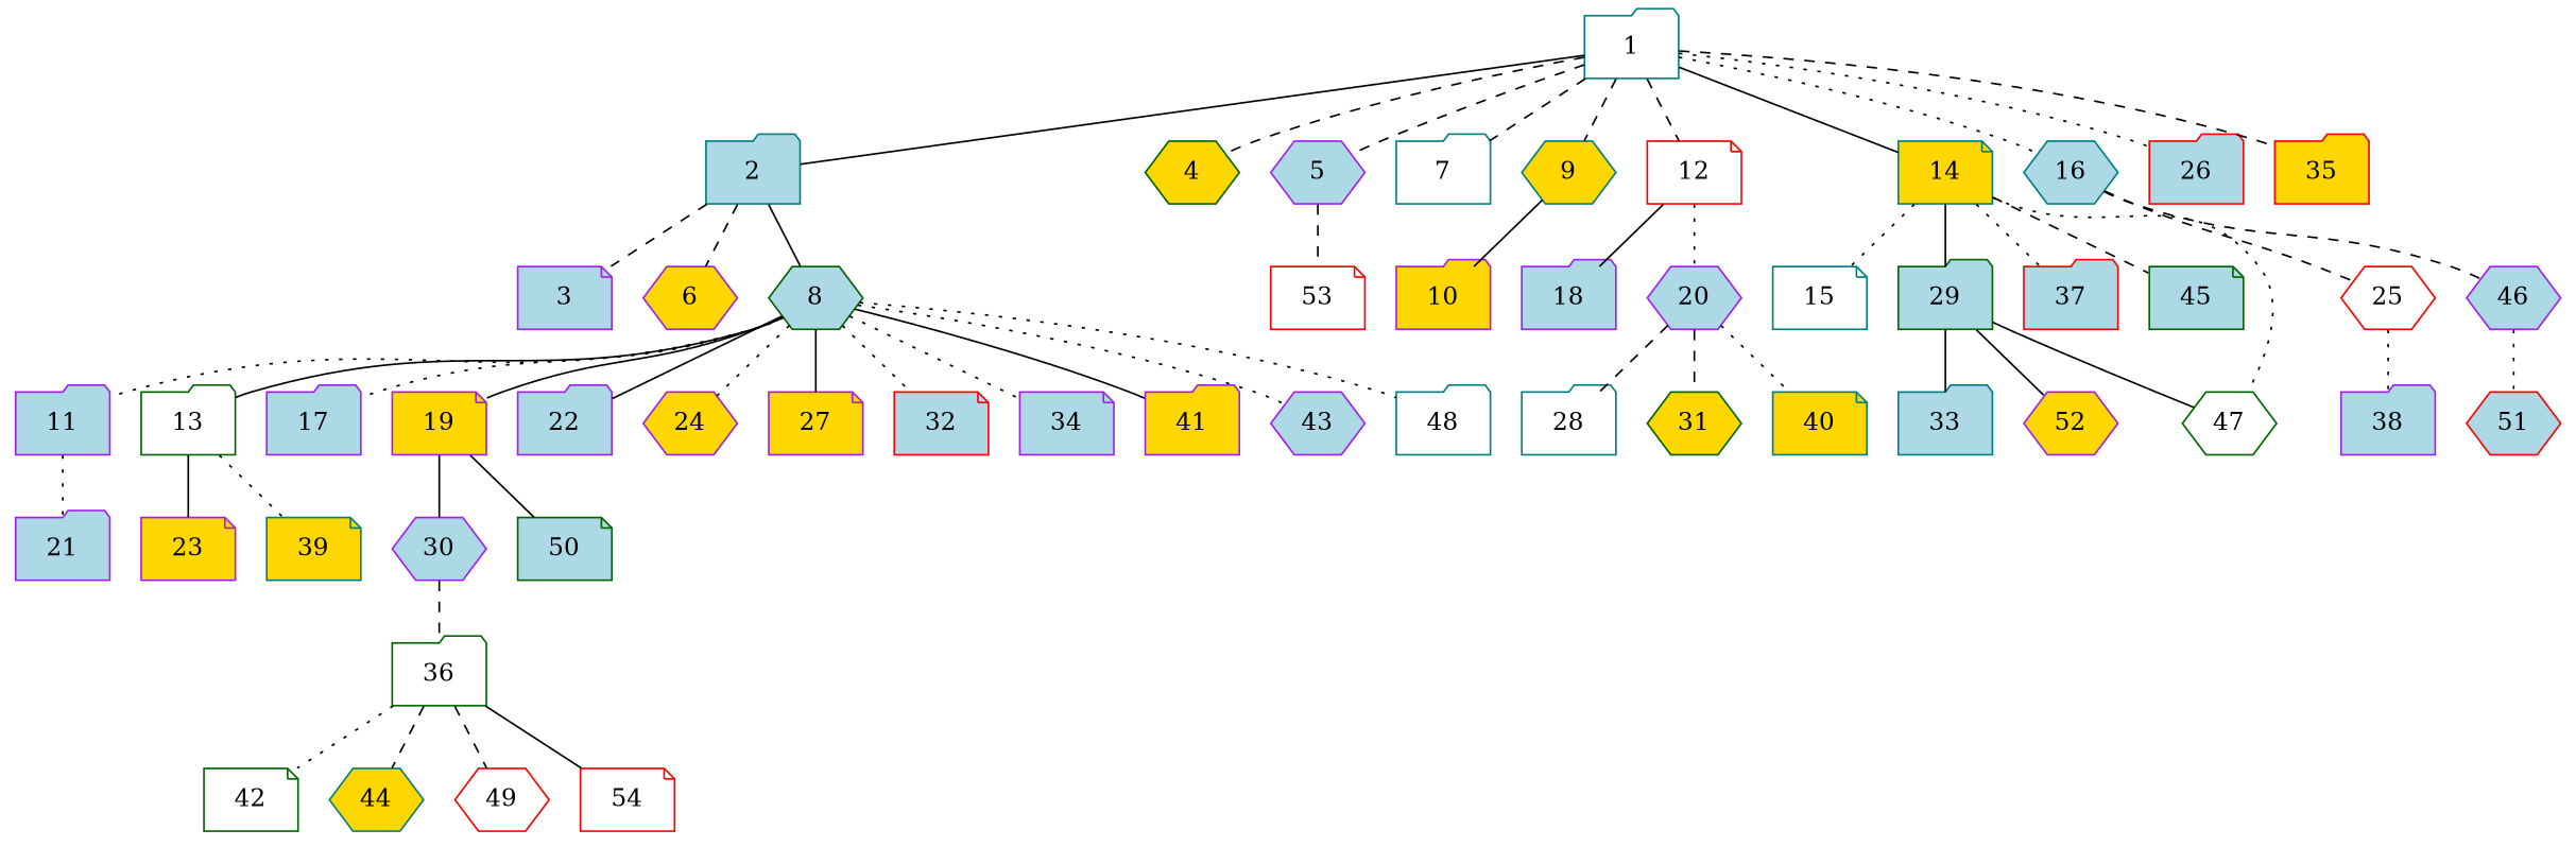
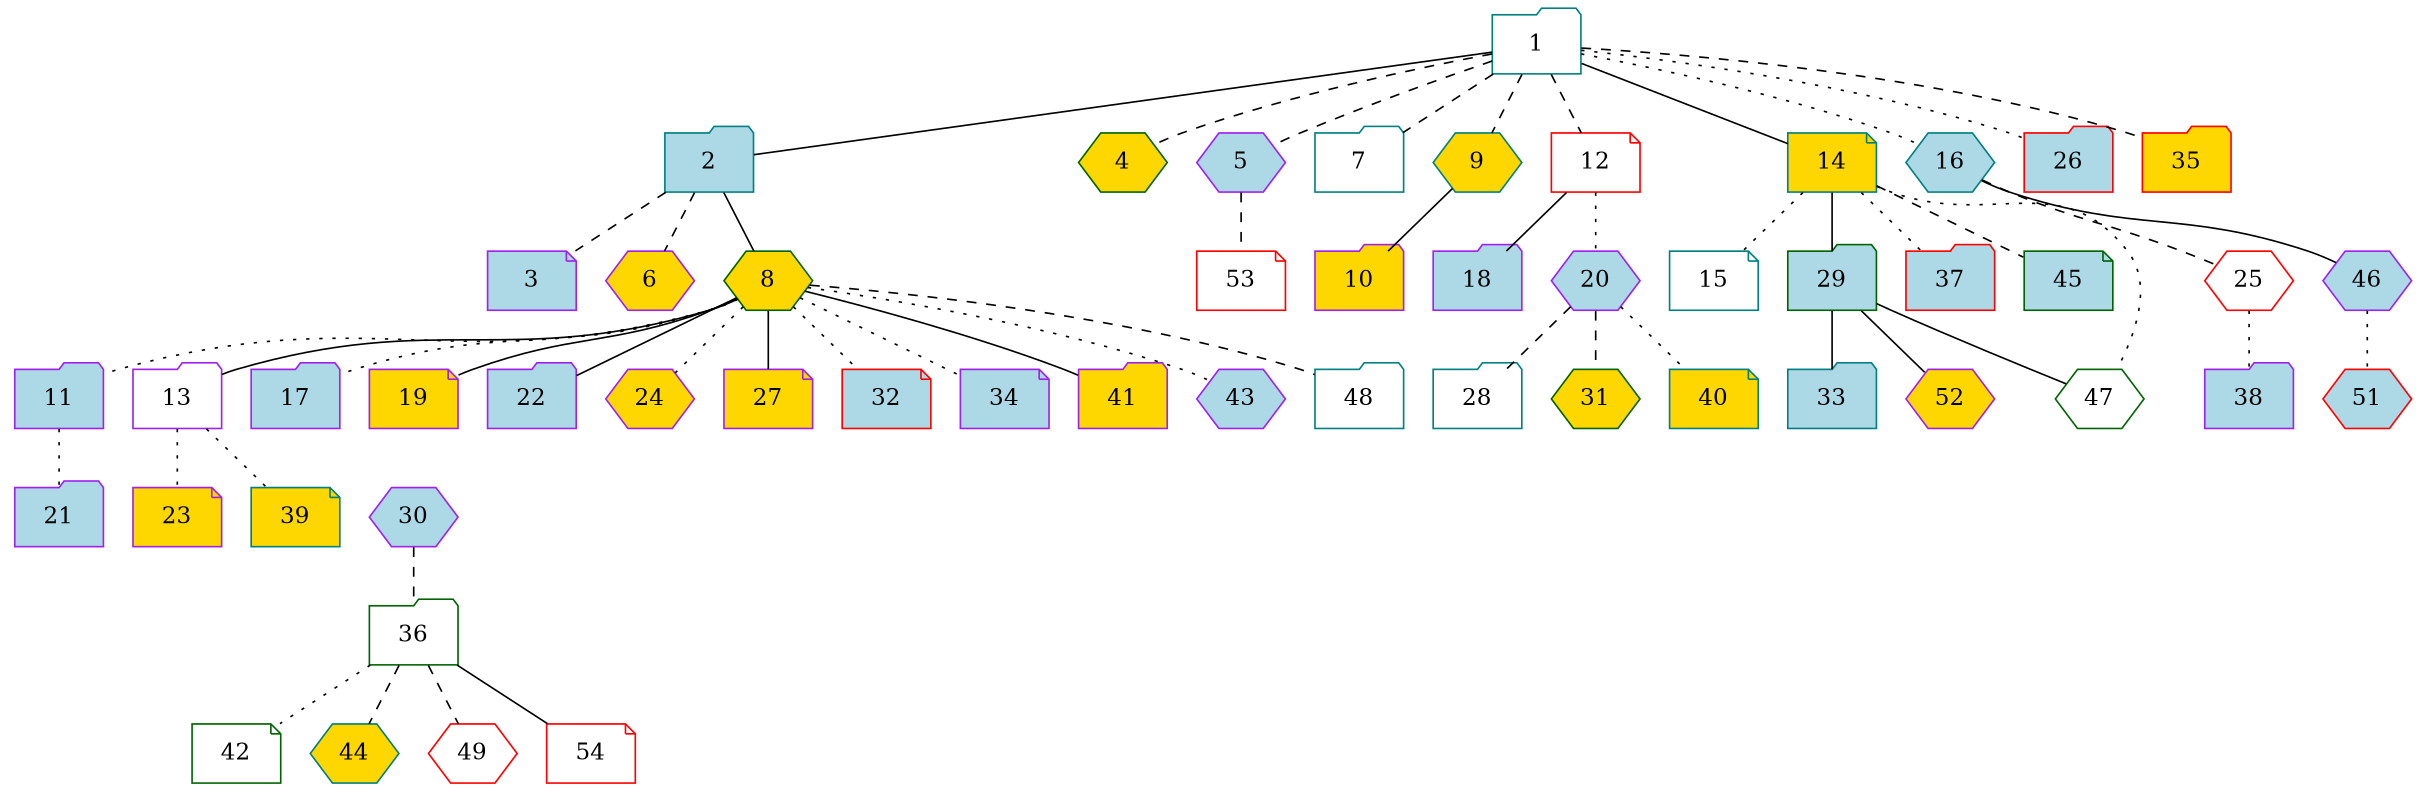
  graph {
    node [color=purple fillcolor=lightblue shape=folder style=filled]
    edge [style=solid]
    1 [color=teal fillcolor=white]
    2 [color=teal]
    4 [color=darkgreen fillcolor=gold shape=hexagon]
    5 [shape=hexagon]
    7 [color=teal fillcolor=white]
    9 [color=teal fillcolor=gold shape=hexagon]
    12 [color=red fillcolor=white shape=note]
    14 [color=teal fillcolor=gold shape=note]
    16 [color=teal shape=hexagon]
    26 [color=red]
    35 [color=red fillcolor=gold]
    3 [shape=note]
    6 [fillcolor=gold shape=hexagon]
-   8 [color=darkgreen shape=hexagon]
+   8 [color=darkgreen fillcolor=gold shape=hexagon]
    53 [color=red fillcolor=white shape=note]
    10 [fillcolor=gold]
    18
    20 [shape=hexagon]
    15 [color=teal fillcolor=white shape=note]
    29 [color=darkgreen]
    37 [color=red]
    45 [color=darkgreen shape=note]
    47 [color=darkgreen fillcolor=white shape=hexagon]
    25 [color=red fillcolor=white shape=hexagon]
    46 [shape=hexagon]
    11
-   13 [color=darkgreen fillcolor=white]
+   13 [fillcolor=white]
    17
    19 [fillcolor=gold shape=note]
    22
    24 [fillcolor=gold shape=hexagon]
    27 [fillcolor=gold shape=note]
    32 [color=red shape=note]
    34 [shape=note]
    41 [fillcolor=gold]
    43 [shape=hexagon]
    48 [color=teal fillcolor=white]
    21
    23 [fillcolor=gold shape=note]
    39 [color=teal fillcolor=gold shape=note]
    30 [shape=hexagon]
-   50 [color=darkgreen shape=note]
    28 [color=teal fillcolor=white]
    31 [color=darkgreen fillcolor=gold shape=hexagon]
    40 [color=teal fillcolor=gold shape=note]
    33 [color=teal]
    52 [fillcolor=gold shape=hexagon]
    38
    51 [color=red shape=hexagon]
    36 [color=darkgreen fillcolor=white]
    42 [color=darkgreen fillcolor=white shape=note]
    44 [color=teal fillcolor=gold shape=hexagon]
    49 [color=red fillcolor=white shape=hexagon]
    54 [color=red fillcolor=white shape=note]
    1 -- 2
    1 -- 4 [style=dashed]
    1 -- 5 [style=dashed]
    1 -- 7 [style=dashed]
    1 -- 9 [style=dashed]
    1 -- 12 [style=dashed]
    1 -- 14
    1 -- 16 [style=dotted]
    1 -- 26 [style=dotted]
    1 -- 35 [style=dashed]
    2 -- 3 [style=dashed]
    2 -- 6 [style=dashed]
    2 -- 8
    5 -- 53 [style=dashed]
    9 -- 10
    12 -- 18
    12 -- 20 [style=dotted]
    14 -- 15 [style=dotted]
    14 -- 29
    14 -- 37 [style=dotted]
    14 -- 45 [style=dashed]
    14 -- 47 [style=dotted]
    16 -- 25 [style=dashed]
-   16 -- 46 [style=dashed]
+   16 -- 46
    8 -- 11 [style=dotted]
    8 -- 13
    8 -- 17 [style=dotted]
    8 -- 19
    8 -- 22
    8 -- 24 [style=dotted]
    8 -- 27
    8 -- 32 [style=dotted]
    8 -- 34 [style=dotted]
    8 -- 41
    8 -- 43 [style=dotted]
-   8 -- 48 [style=dotted]
+   8 -- 48 [style=dashed]
    20 -- 28 [style=dashed]
    20 -- 31 [style=dashed]
    20 -- 40 [style=dotted]
    29 -- 47
    29 -- 33
    29 -- 52
    25 -- 38 [style=dotted]
    46 -- 51 [style=dotted]
    11 -- 21 [style=dotted]
-   13 -- 23
+   13 -- 23 [style=dotted]
    13 -- 39 [style=dotted]
-   19 -- 30
-   19 -- 50
    30 -- 36 [style=dashed]
    36 -- 42 [style=dotted]
    36 -- 44 [style=dashed]
    36 -- 49 [style=dashed]
    36 -- 54
  }
